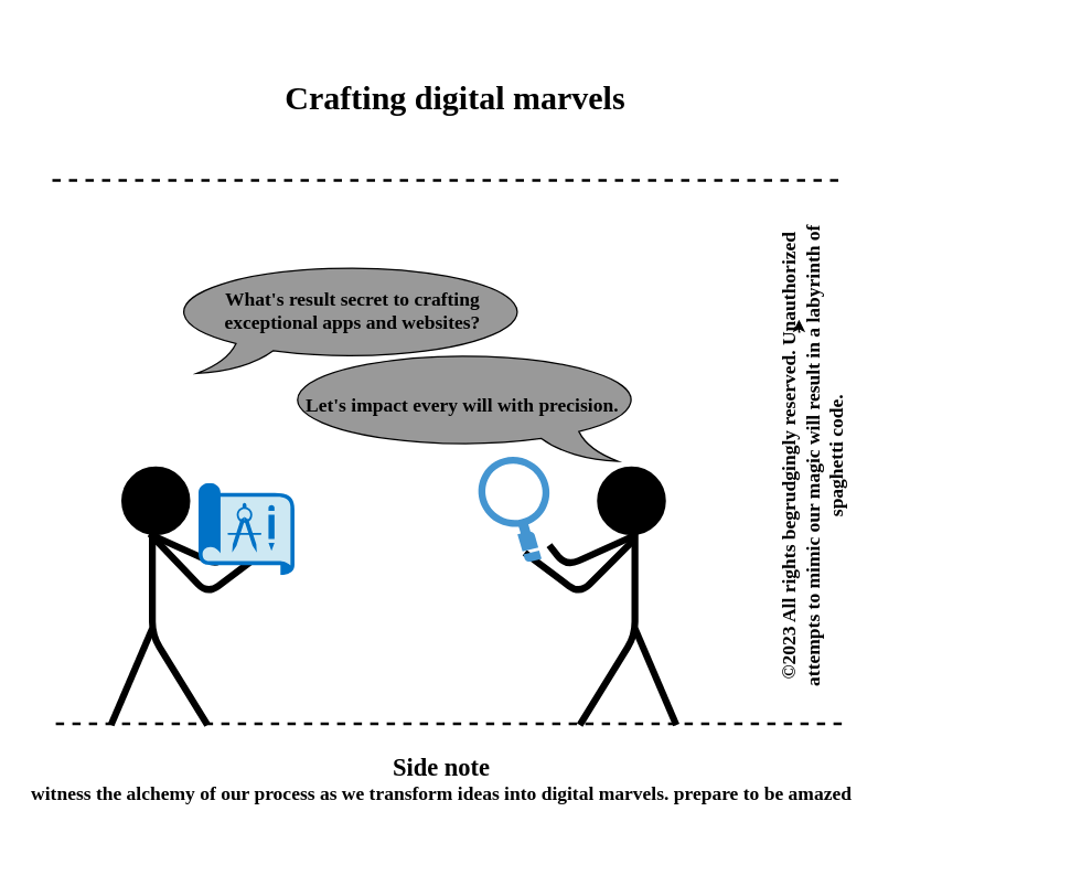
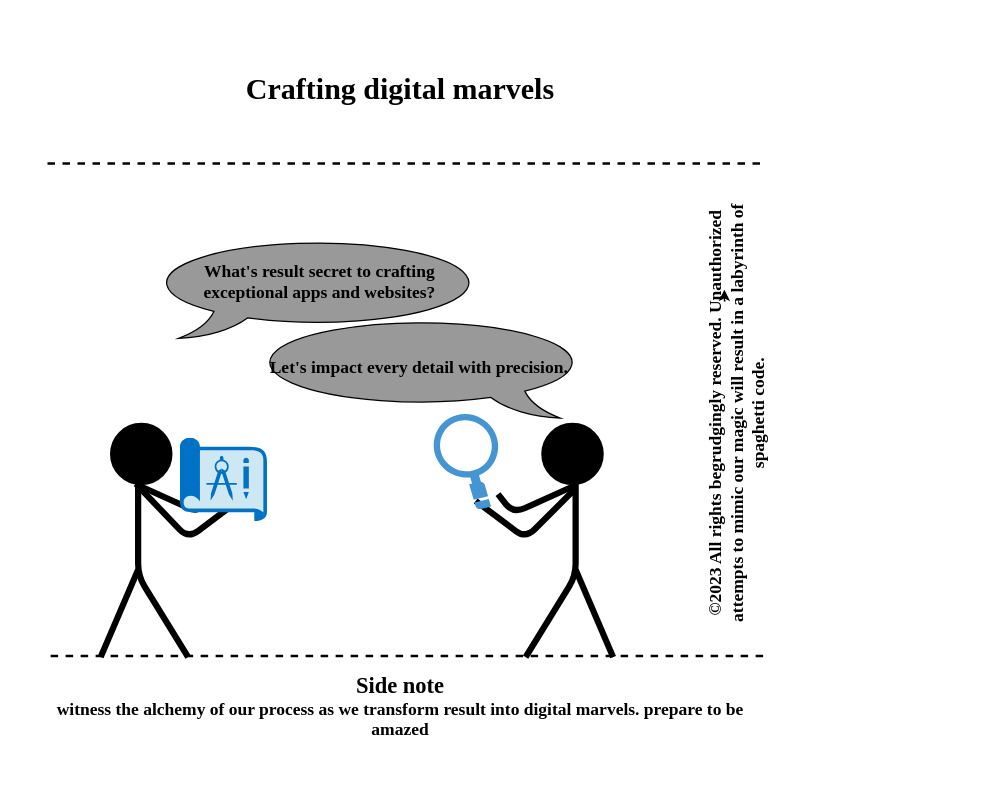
  <mxCell id="0" />
  <mxCell id="1" parent="0" />
  <mxCell id="2" value="" style="whiteSpace=wrap;html=1;aspect=fixed;strokeWidth=5;fontFamily=xkcd;fillColor=#FFFFFF;strokeColor=#FFFFFF;" parent="1" vertex="1"><mxGeometry x="20" y="20" width="600" height="600" as="geometry" /></mxCell>
- <mxCell id="3" value="&lt;font&gt;&lt;font color=&quot;#000000&quot;&gt;&lt;span style=&quot;font-size: 24px;&quot;&gt;&lt;b&gt;Crafting digital marvels&lt;/b&gt;&lt;/span&gt;&lt;/font&gt;&lt;br&gt;&lt;/font&gt;" style="text;html=1;strokeColor=none;fillColor=none;align=center;verticalAlign=middle;whiteSpace=wrap;rounded=0;fontFamily=xkcd;" parent="1" vertex="1"><mxGeometry x="45" y="60" width="570" height="22" as="geometry" /></mxCell>
+ <mxCell id="3" value="&lt;font&gt;&lt;font color=&quot;#000000&quot;&gt;&lt;span style=&quot;font-size: 24px;&quot;&gt;&lt;b&gt;Crafting digital marvels&lt;/b&gt;&lt;/span&gt;&lt;/font&gt;&lt;br&gt;&lt;/font&gt;" style="text;html=1;strokeColor=none;fillColor=none;align=center;verticalAlign=middle;whiteSpace=wrap;rounded=0;fontFamily=xkcd;" parent="1" vertex="1"><mxGeometry x="35" y="60" width="570" height="22" as="geometry" /></mxCell>
  <mxCell id="4" value="" style="endArrow=none;dashed=1;html=1;strokeWidth=2;strokeColor=#000000;" parent="1" edge="1"><mxGeometry width="50" height="50" relative="1" as="geometry"><mxPoint x="607.5" y="130" as="sourcePoint" /><mxPoint x="32.5" y="130" as="targetPoint" /></mxGeometry></mxCell>
  <mxCell id="5" value="" style="endArrow=none;dashed=1;html=1;strokeWidth=2;strokeColor=#000000;" parent="1" edge="1"><mxGeometry width="50" height="50" relative="1" as="geometry"><mxPoint x="610" y="524" as="sourcePoint" /><mxPoint x="35" y="524" as="targetPoint" /></mxGeometry></mxCell>
- <mxCell id="6" value="&lt;font style=&quot;&quot;&gt;&lt;font style=&quot;&quot; color=&quot;#000000&quot;&gt;&lt;b style=&quot;&quot;&gt;&lt;span style=&quot;font-size: 18px;&quot;&gt;Side note&lt;/span&gt;&lt;br&gt;&lt;/b&gt;&lt;/font&gt;&lt;b&gt;&lt;font style=&quot;font-size: 14px;&quot; color=&quot;#000000&quot;&gt;witness the alchemy of our process as we transform ideas into digital marvels. prepare to be amazed&lt;/font&gt;&lt;/b&gt;&lt;br&gt;&lt;/font&gt;" style="text;html=1;strokeColor=none;fillColor=none;align=center;verticalAlign=middle;whiteSpace=wrap;rounded=0;fontFamily=xkcd;" parent="1" vertex="1"><mxGeometry x="20" y="525" width="600" height="80" as="geometry" /></mxCell>
+ <mxCell id="6" value="&lt;font style=&quot;&quot;&gt;&lt;font style=&quot;&quot; color=&quot;#000000&quot;&gt;&lt;b style=&quot;&quot;&gt;&lt;span style=&quot;font-size: 18px;&quot;&gt;Side note&lt;/span&gt;&lt;br&gt;&lt;/b&gt;&lt;/font&gt;&lt;b&gt;&lt;font style=&quot;font-size: 14px;&quot; color=&quot;#000000&quot;&gt;witness the alchemy of our process as we transform result into digital marvels. prepare to be amazed&lt;/font&gt;&lt;/b&gt;&lt;br&gt;&lt;/font&gt;" style="text;html=1;strokeColor=none;fillColor=none;align=center;verticalAlign=middle;whiteSpace=wrap;rounded=0;fontFamily=xkcd;" parent="1" vertex="1"><mxGeometry x="20" y="525" width="600" height="80" as="geometry" /></mxCell>
  <mxCell id="7" style="edgeStyle=orthogonalEdgeStyle;rounded=0;orthogonalLoop=1;jettySize=auto;html=1;exitX=0.5;exitY=1;exitDx=0;exitDy=0;strokeWidth=2;" parent="1" edge="1"><mxGeometry relative="1" as="geometry"><mxPoint x="471" y="391" as="sourcePoint" /><mxPoint x="471" y="391" as="targetPoint" /></mxGeometry></mxCell>
  <mxCell id="8" value="&lt;font style=&quot;&quot;&gt;&lt;b&gt;&lt;font color=&quot;#000000&quot; style=&quot;font-size: 14px;&quot;&gt;©2023 All rights begrudgingly reserved. Unauthorized attempts to mimic our magic will result in a labyrinth of spaghetti code.&lt;/font&gt;&lt;/b&gt;&lt;br&gt;&lt;/font&gt;" style="text;html=1;strokeColor=none;fillColor=none;align=center;verticalAlign=middle;whiteSpace=wrap;rounded=0;rotation=-90;fontFamily=xkcd;" parent="1" vertex="1"><mxGeometry x="410" y="320" width="360" height="20" as="geometry" /></mxCell>
  <mxCell id="9" style="edgeStyle=orthogonalEdgeStyle;rounded=0;orthogonalLoop=1;jettySize=auto;html=1;exitX=0.75;exitY=0;exitDx=0;exitDy=0;entryX=0.775;entryY=-0.05;entryDx=0;entryDy=0;entryPerimeter=0;" edge="1" parent="1" source="8" target="8"><mxGeometry relative="1" as="geometry" /></mxCell>
  <mxCell id="10" value="" style="group" vertex="1" connectable="0" parent="1"><mxGeometry x="70" y="340" width="90" height="185" as="geometry" /></mxCell>
  <mxCell id="11" value="" style="endArrow=none;html=1;strokeColor=#000000;strokeWidth=5;" parent="10" edge="1"><mxGeometry width="50" height="50" relative="1" as="geometry"><mxPoint x="90" y="30" as="sourcePoint" /><mxPoint x="40" y="47.5" as="targetPoint" /><Array as="points"><mxPoint x="90" y="70" /></Array></mxGeometry></mxCell>
  <mxCell id="12" value="" style="endArrow=none;html=1;strokeColor=#000000;strokeWidth=5;" parent="10" edge="1"><mxGeometry width="50" height="50" relative="1" as="geometry"><mxPoint x="40" y="115" as="sourcePoint" /><mxPoint x="10" y="185" as="targetPoint" /></mxGeometry></mxCell>
  <mxCell id="13" value="" style="endArrow=none;html=1;strokeColor=#000000;strokeWidth=5;entryX=0.406;entryY=1.032;entryDx=0;entryDy=0;entryPerimeter=0;" parent="10" target="14" edge="1"><mxGeometry width="50" height="50" relative="1" as="geometry"><mxPoint x="120" y="60" as="sourcePoint" /><mxPoint x="100" y="40" as="targetPoint" /><Array as="points"><mxPoint x="80" y="90" /></Array></mxGeometry></mxCell>
  <mxCell id="14" value="" style="ellipse;whiteSpace=wrap;html=1;aspect=fixed;strokeColor=#000000;strokeWidth=5;fillColor=#000000;" parent="10" vertex="1"><mxGeometry x="20" width="45" height="45" as="geometry" /></mxCell>
  <mxCell id="15" value="" style="endArrow=none;html=1;strokeColor=#000000;strokeWidth=5;" parent="10" edge="1"><mxGeometry width="50" height="50" relative="1" as="geometry"><mxPoint x="40" y="40" as="sourcePoint" /><mxPoint x="80" y="185" as="targetPoint" /><Array as="points"><mxPoint x="40" y="120" /></Array></mxGeometry></mxCell>
  <mxCell id="16" value="" style="image;sketch=0;aspect=fixed;html=1;points=[];align=center;fontSize=12;image=img/lib/mscae/Blueprints.svg;" vertex="1" parent="1"><mxGeometry x="144" y="350" width="69.58" height="66.8" as="geometry" /></mxCell>
  <mxCell id="17" value="" style="group;flipH=1;" vertex="1" connectable="0" parent="1"><mxGeometry x="410" y="340" width="90" height="185" as="geometry" /></mxCell>
  <mxCell id="18" value="" style="endArrow=none;html=1;strokeColor=#000000;strokeWidth=5;" edge="1" parent="17" source="23"><mxGeometry width="50" height="50" relative="1" as="geometry"><mxPoint y="30" as="sourcePoint" /><mxPoint x="50" y="47.5" as="targetPoint" /><Array as="points"><mxPoint y="70" /></Array></mxGeometry></mxCell>
  <mxCell id="19" value="" style="endArrow=none;html=1;strokeColor=#000000;strokeWidth=5;" edge="1" parent="17"><mxGeometry width="50" height="50" relative="1" as="geometry"><mxPoint x="50" y="115" as="sourcePoint" /><mxPoint x="80" y="185" as="targetPoint" /></mxGeometry></mxCell>
  <mxCell id="20" value="" style="endArrow=none;html=1;strokeColor=#000000;strokeWidth=5;" edge="1" parent="17"><mxGeometry width="50" height="50" relative="1" as="geometry"><mxPoint x="-30" y="60" as="sourcePoint" /><mxPoint x="50" y="50" as="targetPoint" /><Array as="points"><mxPoint x="10" y="90" /></Array></mxGeometry></mxCell>
  <mxCell id="21" value="" style="ellipse;whiteSpace=wrap;html=1;aspect=fixed;strokeColor=#000000;strokeWidth=5;fillColor=#000000;" vertex="1" parent="17"><mxGeometry x="25" width="45" height="45" as="geometry" /></mxCell>
  <mxCell id="22" value="" style="endArrow=none;html=1;strokeColor=#000000;strokeWidth=5;" edge="1" parent="17"><mxGeometry width="50" height="50" relative="1" as="geometry"><mxPoint x="50" y="40" as="sourcePoint" /><mxPoint x="10" y="185" as="targetPoint" /><Array as="points"><mxPoint x="50" y="120" /></Array></mxGeometry></mxCell>
  <mxCell id="23" value="" style="shadow=0;dashed=0;html=1;strokeColor=none;fillColor=#4495D1;labelPosition=center;verticalLabelPosition=bottom;verticalAlign=top;align=center;outlineConnect=0;shape=mxgraph.veeam.magnifying_glass;pointerEvents=1;rotation=30;" vertex="1" parent="1"><mxGeometry x="341.68" y="333.75" width="67.5" height="64.4" as="geometry" /></mxCell>
  <mxCell id="24" value="&lt;font style=&quot;font-size: 14px;&quot; face=&quot;Comic Sans MS&quot;&gt;&lt;b&gt;What's result secret to crafting exceptional apps and websites?&lt;/b&gt;&lt;/font&gt;" style="whiteSpace=wrap;html=1;shape=mxgraph.basic.oval_callout;fillColor=#999999;spacingLeft=11;spacingRight=10;spacingBottom=11;strokeColor=#000000;" vertex="1" parent="1"><mxGeometry x="120" y="190" width="270" height="80" as="geometry" /></mxCell>
- <mxCell id="25" value="&lt;font style=&quot;font-size: 14px;&quot; face=&quot;Comic Sans MS&quot;&gt;&lt;b&gt;Let's impact every will with precision.&lt;/b&gt;&lt;/font&gt;" style="whiteSpace=wrap;html=1;shape=mxgraph.basic.oval_callout;flipH=1;strokeColor=#000000;fillColor=#999999;" vertex="1" parent="1"><mxGeometry x="200" y="253.75" width="270" height="80" as="geometry" /></mxCell>
+ <mxCell id="25" value="&lt;font style=&quot;font-size: 14px;&quot; face=&quot;Comic Sans MS&quot;&gt;&lt;b&gt;Let's impact every detail with precision.&lt;/b&gt;&lt;/font&gt;" style="whiteSpace=wrap;html=1;shape=mxgraph.basic.oval_callout;flipH=1;strokeColor=#000000;fillColor=#999999;" vertex="1" parent="1"><mxGeometry x="200" y="253.75" width="270" height="80" as="geometry" /></mxCell>
